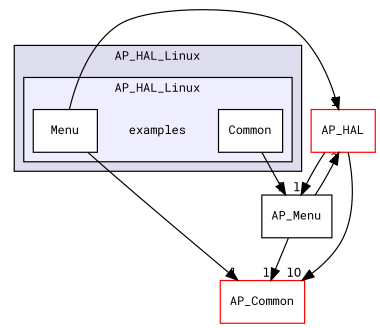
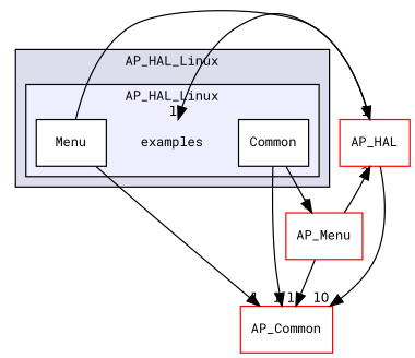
  digraph {
    compound=true
    fontname="Roboto Mono"
    node [fontname="Roboto Mono" fontsize=10 shape=box fillcolor=white style=filled]
    edge [fontname="Roboto Mono" headlabel=1 labeldistance=1.5 labelfontname=Helvetica labelfontsize=10]
    n1 [label=examples shape=plaintext fillcolor="" style=""]
    n2 [color=black label=Menu]
    n3 [color=black label=Common]
    n4 [color=red label=AP_HAL]
    n5 [color=red label=AP_Common]
-   n6 [label=AP_Menu fillcolor="" style=""]
+   n6 [label=AP_Menu color=red fillcolor="" style=""]
    subgraph cluster_1 {
      bgcolor="#ddddee"
      fontsize=10
      label=AP_HAL_Linux
      pencolor=black
      subgraph cluster_2 {
        bgcolor="#eeeeff"
        fontsize=10
        label=AP_HAL_Linux
        pencolor=black
        n1
        n2
        n3
      }
    }
    n2 -> n4
    n2 -> n5
+   n3 -> n5
    n3 -> n6
    n4 -> n5 [headlabel=10]
-   n4 -> n6
+   n4 -> n1
    n6 -> n4 [headlabel=2]
    n6 -> n5
  }
